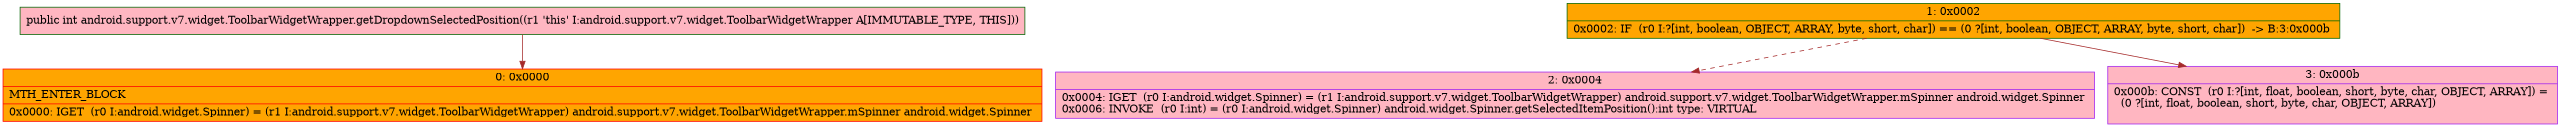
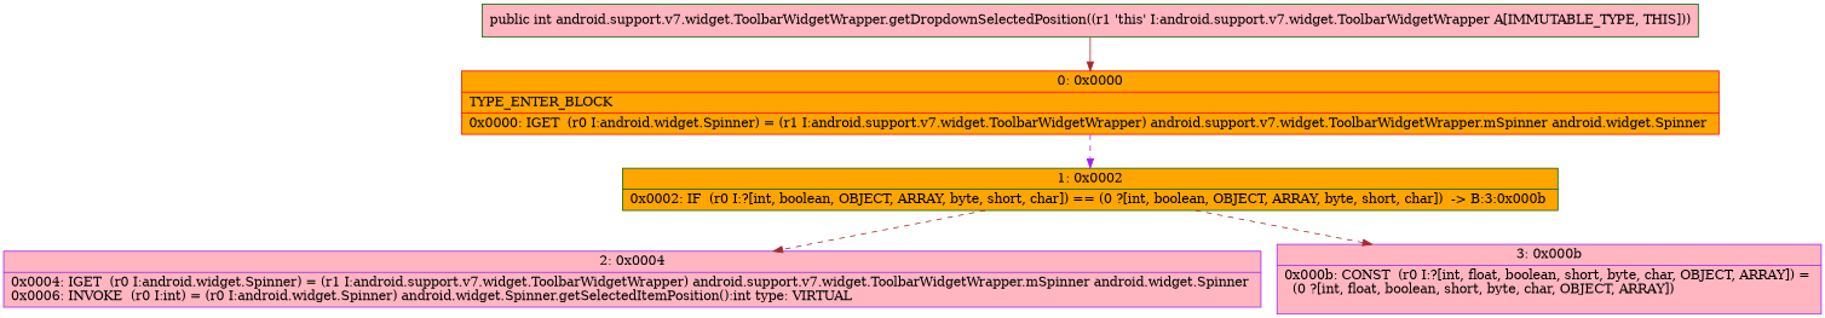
  digraph {
    node [color=darkgreen fillcolor=lightpink shape=record style=filled]
    edge [color=brown style=dashed]
-   n1 [color=red fillcolor=orange label="{0\:\ 0x0000|MTH_ENTER_BLOCK\l|0x0000: IGET  (r0 I:android.widget.Spinner) = (r1 I:android.support.v7.widget.ToolbarWidgetWrapper) android.support.v7.widget.ToolbarWidgetWrapper.mSpinner android.widget.Spinner \l}"]
+   n1 [color=red fillcolor=orange label="{0\:\ 0x0000|TYPE_ENTER_BLOCK\l|0x0000: IGET  (r0 I:android.widget.Spinner) = (r1 I:android.support.v7.widget.ToolbarWidgetWrapper) android.support.v7.widget.ToolbarWidgetWrapper.mSpinner android.widget.Spinner \l}"]
    n2 [fillcolor=orange label="{1\:\ 0x0002|0x0002: IF  (r0 I:?[int, boolean, OBJECT, ARRAY, byte, short, char]) == (0 ?[int, boolean, OBJECT, ARRAY, byte, short, char])  \-\> B:3:0x000b \l}"]
    n3 [color=purple label="{2\:\ 0x0004|0x0004: IGET  (r0 I:android.widget.Spinner) = (r1 I:android.support.v7.widget.ToolbarWidgetWrapper) android.support.v7.widget.ToolbarWidgetWrapper.mSpinner android.widget.Spinner \l0x0006: INVOKE  (r0 I:int) = (r0 I:android.widget.Spinner) android.widget.Spinner.getSelectedItemPosition():int type: VIRTUAL \l}"]
    n4 [color=purple label="{3\:\ 0x000b|0x000b: CONST  (r0 I:?[int, float, boolean, short, byte, char, OBJECT, ARRAY]) = \l  (0 ?[int, float, boolean, short, byte, char, OBJECT, ARRAY])\l \l}"]
    n5 [label="{public int android.support.v7.widget.ToolbarWidgetWrapper.getDropdownSelectedPosition((r1 'this' I:android.support.v7.widget.ToolbarWidgetWrapper A[IMMUTABLE_TYPE, THIS])) }"]
+   n1 -> n2 [color=purple]
    n2 -> n3
-   n2 -> n4 [style=solid]
+   n2 -> n4
    n5 -> n1 [style=solid]
  }
